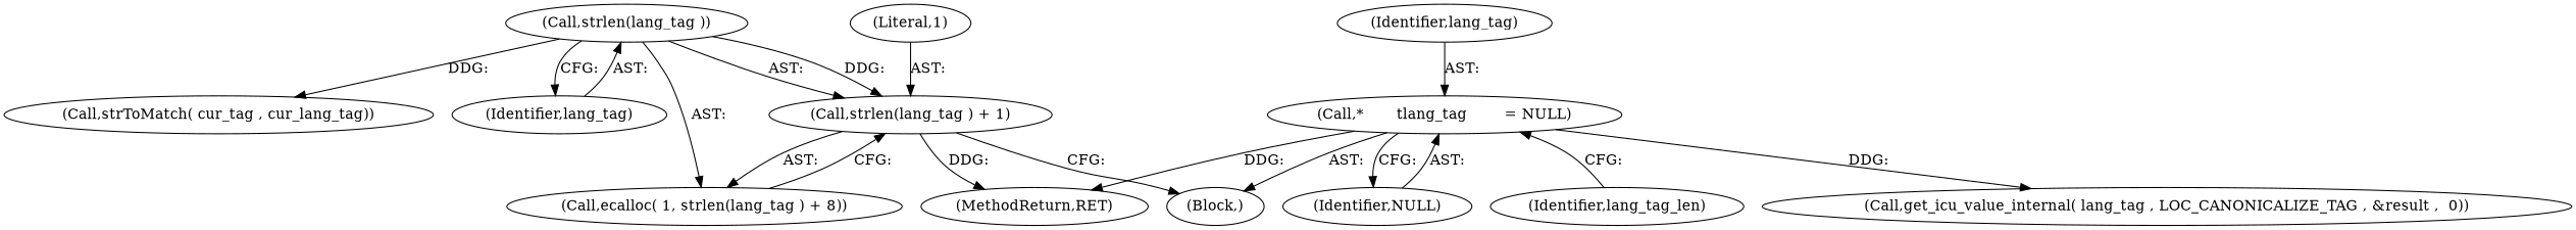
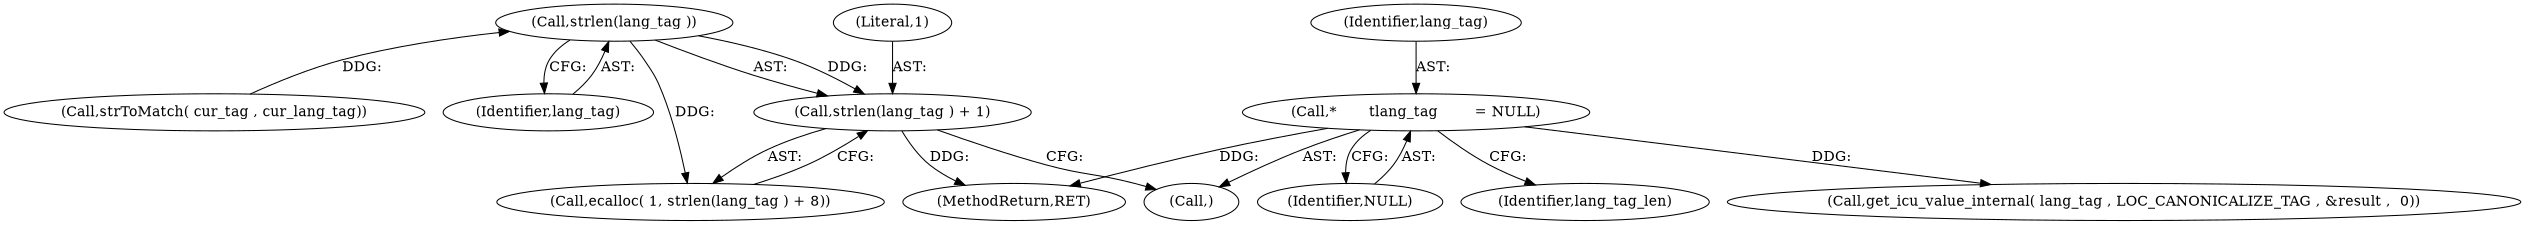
  digraph {
    n1 [label="(Call,strlen(lang_tag ) + 1)"]
    n2 [label="(Call,ecalloc( 1, strlen(lang_tag ) + 8))"]
    n3 [label="(MethodReturn,RET)"]
-   n4 [label="(Block,)"]
+   n4 [label="(Call,)"]
    n5 [label="(Literal,1)"]
    n6 [label="(Call,strlen(lang_tag ))"]
    n7 [label="(Identifier,lang_tag)"]
    n8 [label="(Call,strToMatch( cur_tag , cur_lang_tag))"]
    n9 [label="(Call,*       \tlang_tag        = NULL)"]
    n10 [label="(Call,get_icu_value_internal( lang_tag , LOC_CANONICALIZE_TAG , &result ,  0))"]
    n11 [label="(Identifier,NULL)"]
    n12 [label="(Identifier,lang_tag)"]
    n13 [label="(Identifier,lang_tag_len)"]
    n1 -> n2 [label="AST: "]
    n1 -> n3 [label="DDG: "]
    n1 -> n4 [label="CFG: "]
    n2 -> n1 [label="CFG: "]
    n5 -> n1 [label="AST: "]
    n6 -> n1 [label="AST: "]
    n6 -> n1 [label="DDG: "]
-   n6 -> n2 [label="AST: "]
+   n6 -> n2 [label="DDG: "]
    n6 -> n7 [label="CFG: "]
-   n6 -> n8 [label="DDG: "]
+   n8 -> n6 [label="DDG: "]
    n7 -> n6 [label="AST: "]
    n9 -> n3 [label="DDG: "]
    n9 -> n4 [label="AST: "]
    n9 -> n10 [label="DDG: "]
    n9 -> n11 [label="CFG: "]
    n11 -> n9 [label="AST: "]
    n12 -> n9 [label="AST: "]
-   n13 -> n9 [label="CFG: "]
+   n9 -> n13 [label="CFG: "]
  }
